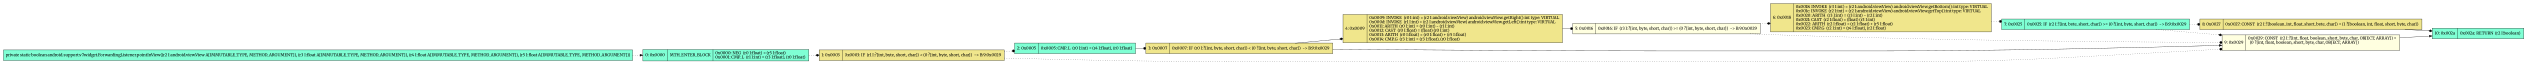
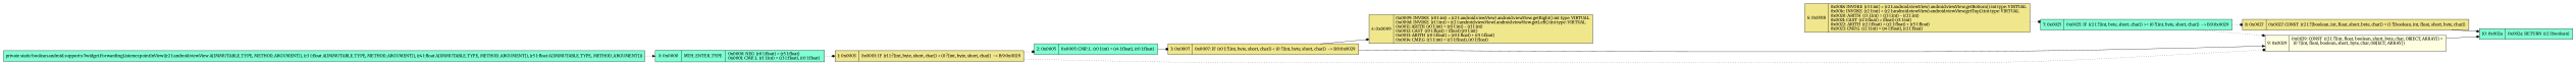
  digraph {
    fontname=Merriweather
    rankdir=LR
    node [fillcolor=aquamarine fontname=Merriweather shape=record style=filled]
    edge [arrowhead=dot fontname=Merriweather style=dotted]
-   n1 [label="{0\:\ 0x0000|MTH_ENTER_BLOCK\l|0x0000: NEG  (r0 I:float) = (r5 I:float) \l0x0001: CMP_L  (r1 I:int) = (r3 I:float), (r0 I:float) \l}"]
+   n1 [label="{0\:\ 0x0000|MTH_ENTER_TYPE\l|0x0000: NEG  (r0 I:float) = (r5 I:float) \l0x0001: CMP_L  (r1 I:int) = (r3 I:float), (r0 I:float) \l}"]
    n2 [fillcolor=khaki label="{1\:\ 0x0003|0x0003: IF  (r1 I:?[int, byte, short, char]) \< (0 ?[int, byte, short, char])  \-\> B:9:0x0029 \l}"]
    n3 [label="{2\:\ 0x0005|0x0005: CMP_L  (r0 I:int) = (r4 I:float), (r0 I:float) \l}"]
    n4 [fillcolor=lightyellow label="{9\:\ 0x0029|0x0029: CONST  (r2 I:?[int, float, boolean, short, byte, char, OBJECT, ARRAY]) = \l  (0 ?[int, float, boolean, short, byte, char, OBJECT, ARRAY])\l \l}"]
    n5 [fillcolor=khaki label="{3\:\ 0x0007|0x0007: IF  (r0 I:?[int, byte, short, char]) \< (0 ?[int, byte, short, char])  \-\> B:9:0x0029 \l}"]
    n6 [label="{10\:\ 0x002a|0x002a: RETURN  (r2 I:boolean) \l}"]
    n7 [fillcolor=khaki label="{4\:\ 0x0009|0x0009: INVOKE  (r0 I:int) = (r2 I:android.view.View) android.view.View.getRight():int type: VIRTUAL \l0x000d: INVOKE  (r1 I:int) = (r2 I:android.view.View) android.view.View.getLeft():int type: VIRTUAL \l0x0011: ARITH  (r0 I:int) = (r0 I:int) \- (r1 I:int) \l0x0012: CAST  (r0 I:float) = (float) (r0 I:int) \l0x0013: ARITH  (r0 I:float) = (r0 I:float) + (r5 I:float) \l0x0014: CMP_G  (r3 I:int) = (r3 I:float), (r0 I:float) \l}"]
-   n8 [fillcolor=lightyellow label="{5\:\ 0x0016|0x0016: IF  (r3 I:?[int, byte, short, char]) \>= (0 ?[int, byte, short, char])  \-\> B:9:0x0029 \l}"]
    n9 [fillcolor=khaki label="{6\:\ 0x0018|0x0018: INVOKE  (r3 I:int) = (r2 I:android.view.View) android.view.View.getBottom():int type: VIRTUAL \l0x001c: INVOKE  (r2 I:int) = (r2 I:android.view.View) android.view.View.getTop():int type: VIRTUAL \l0x0020: ARITH  (r3 I:int) = (r3 I:int) \- (r2 I:int) \l0x0021: CAST  (r2 I:float) = (float) (r3 I:int) \l0x0022: ARITH  (r2 I:float) = (r2 I:float) + (r5 I:float) \l0x0023: CMP_G  (r2 I:int) = (r4 I:float), (r2 I:float) \l}"]
    n10 [label="{7\:\ 0x0025|0x0025: IF  (r2 I:?[int, byte, short, char]) \>= (0 ?[int, byte, short, char])  \-\> B:9:0x0029 \l}"]
    n11 [fillcolor=khaki label="{8\:\ 0x0027|0x0027: CONST  (r2 I:?[boolean, int, float, short, byte, char]) = (1 ?[boolean, int, float, short, byte, char]) \l}"]
    n12 [label="{private static boolean android.support.v7.widget.ForwardingListener.pointInView((r2 I:android.view.View A[IMMUTABLE_TYPE, METHOD_ARGUMENT]), (r3 I:float A[IMMUTABLE_TYPE, METHOD_ARGUMENT]), (r4 I:float A[IMMUTABLE_TYPE, METHOD_ARGUMENT]), (r5 I:float A[IMMUTABLE_TYPE, METHOD_ARGUMENT])) }"]
    n1 -> n2 [arrowhead=diamond]
    n2 -> n3
    n2 -> n4
    n3 -> n5 [style=solid]
-   n4 -> n6 [arrowhead=normal style=solid]
+   n4 -> n6 [arrowhead=diamond style=solid]
    n5 -> n4 [arrowhead=normal style=solid]
    n5 -> n7 [arrowhead=diamond style=solid]
-   n7 -> n8 [style=solid]
-   n8 -> n4
-   n8 -> n9 [arrowhead=diamond]
    n9 -> n10
    n10 -> n4 [arrowhead=diamond]
    n10 -> n11
    n11 -> n6 [arrowhead=diamond style=solid]
    n12 -> n1 [arrowhead=normal]
  }
